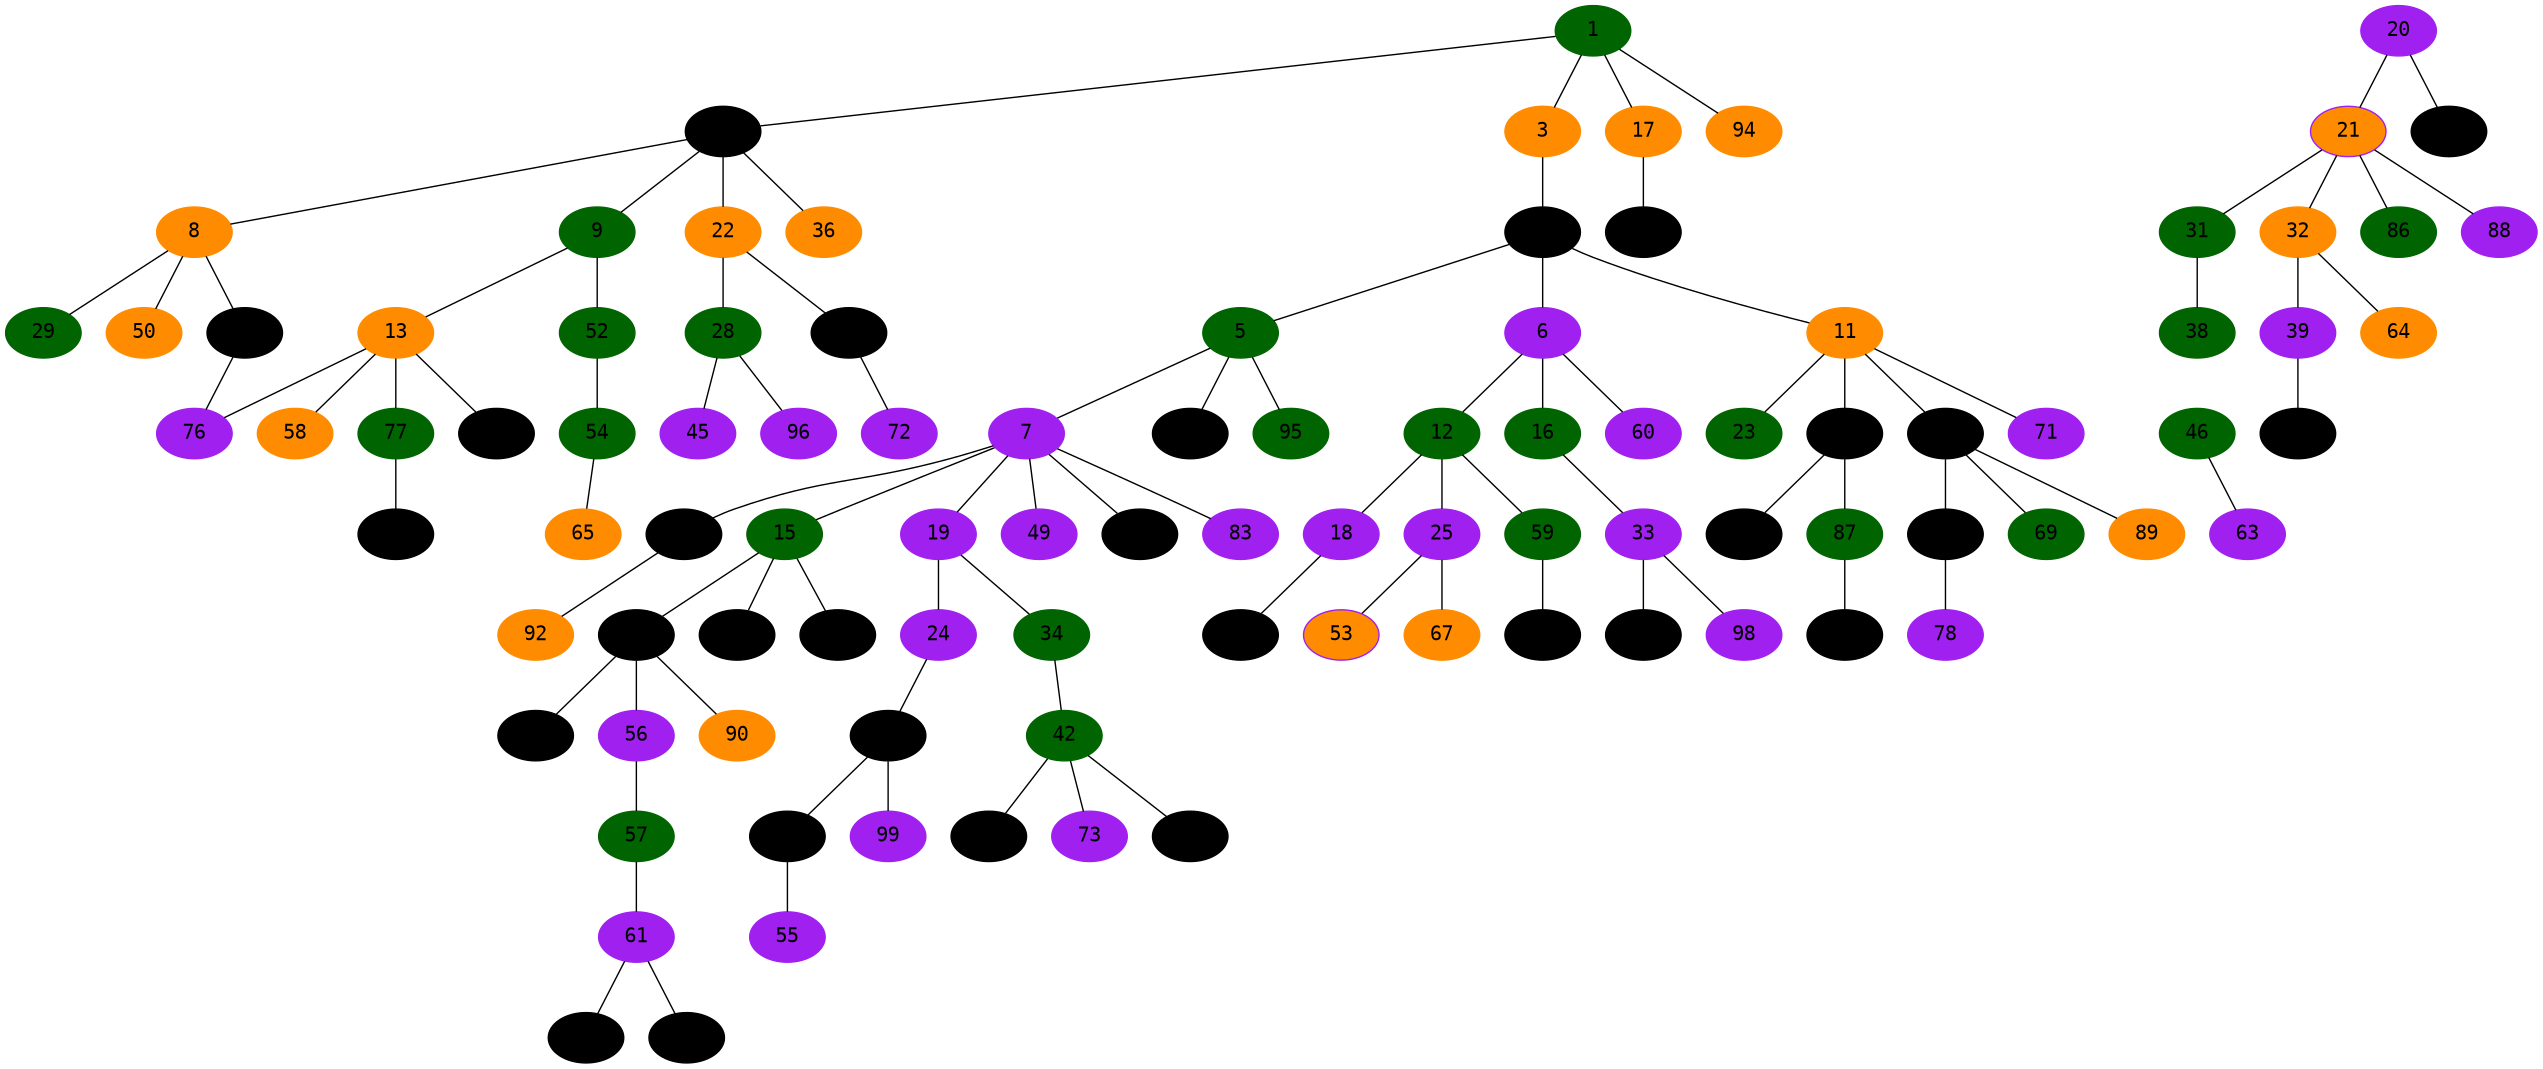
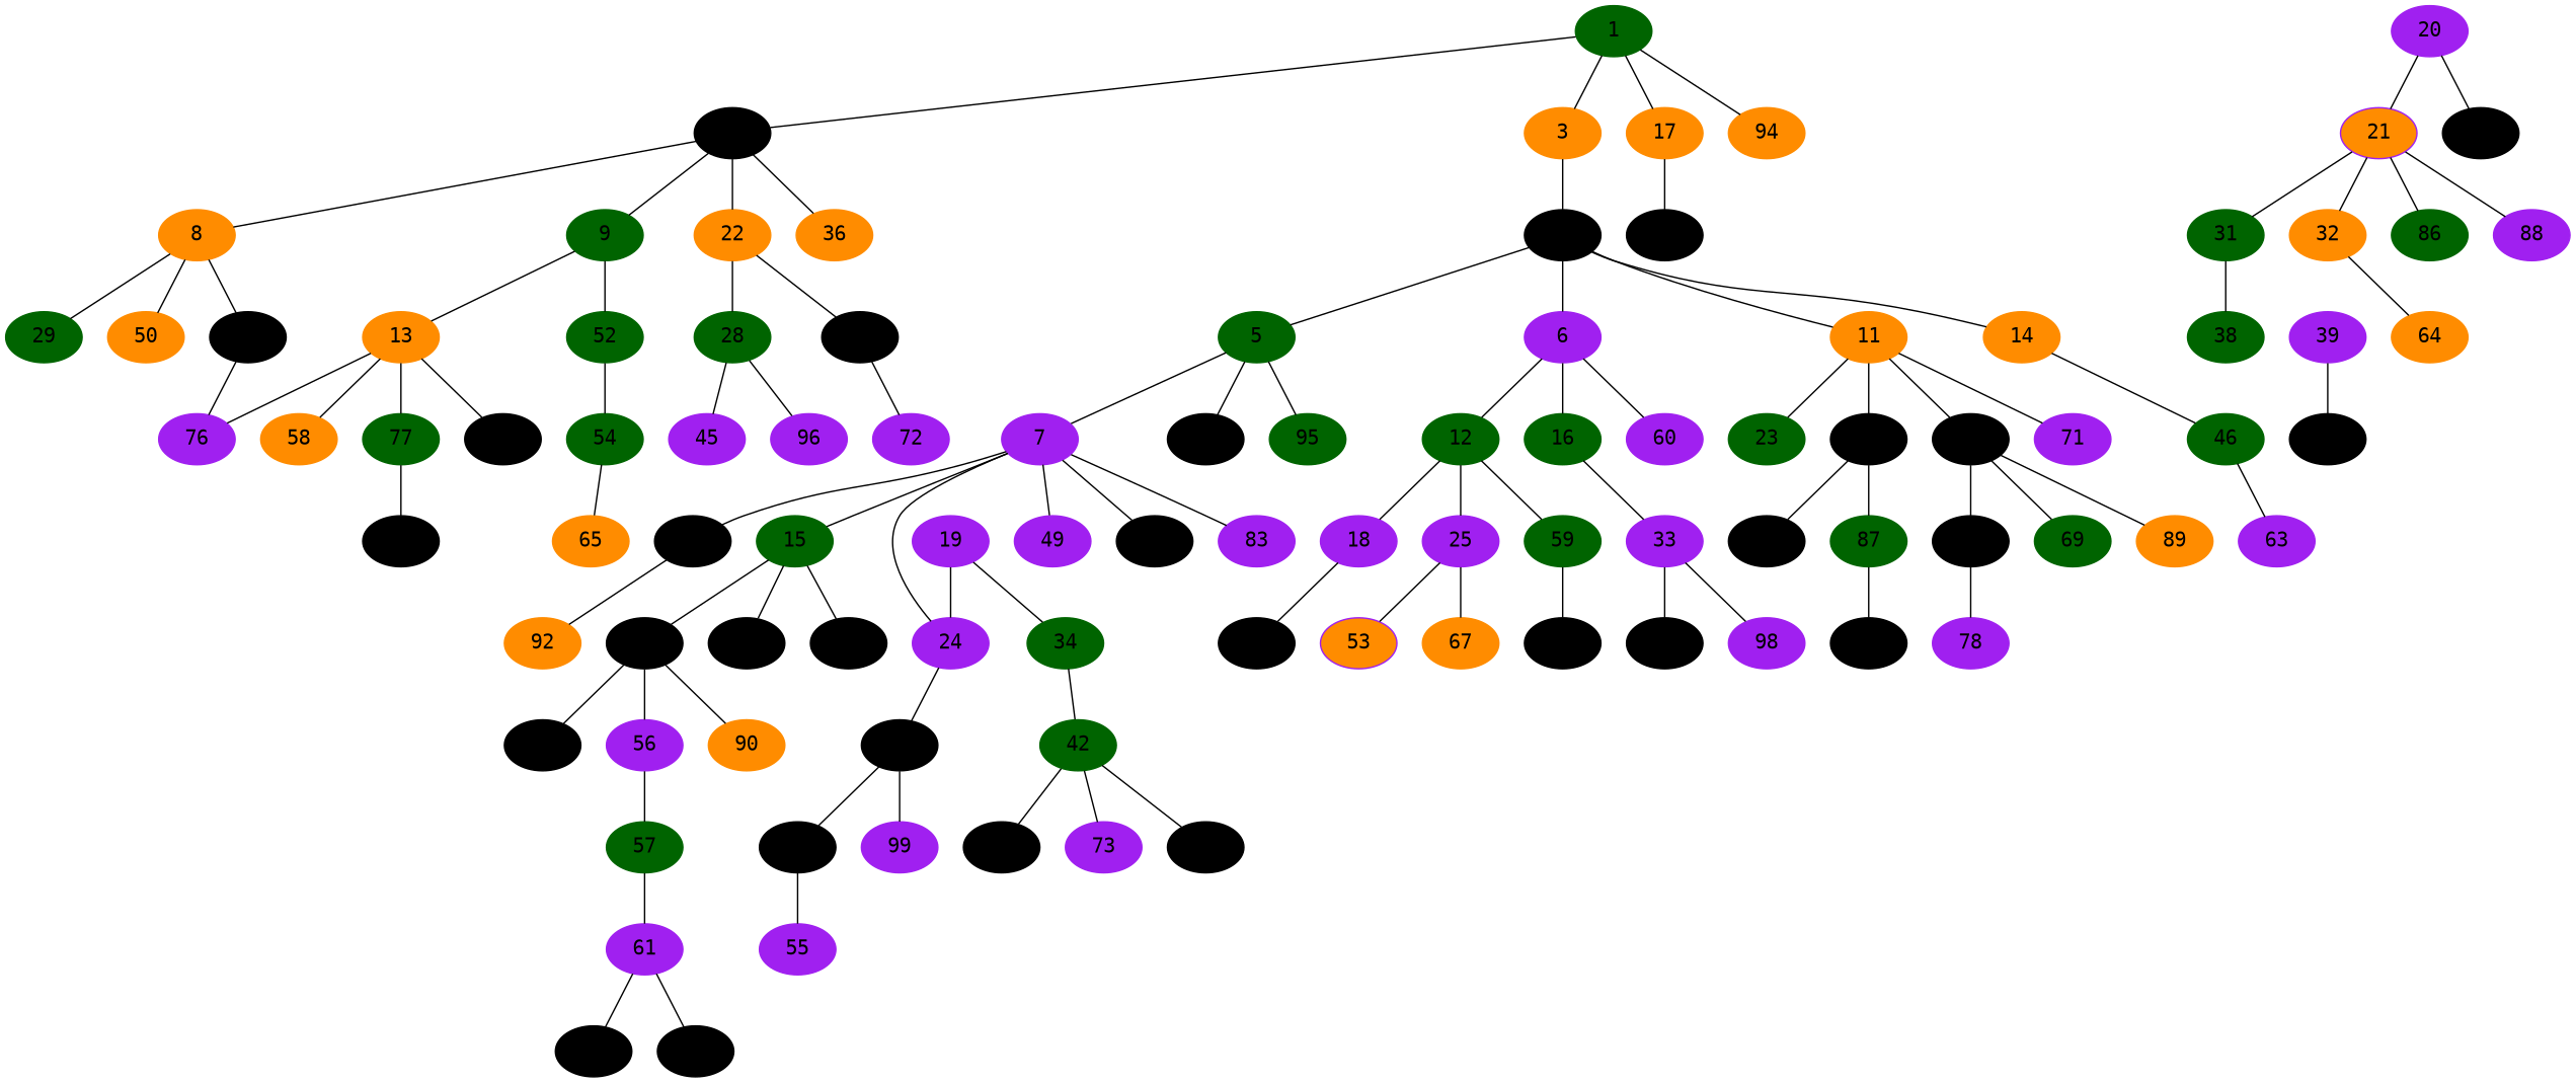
  graph {
    fontname="DejaVu Sans Mono"
    node [color=black fontname="DejaVu Sans Mono" style=filled]
    edge [fontname="DejaVu Sans Mono"]
    1 [color=darkgreen]
    2
    3 [color=darkorange]
    17 [color=darkorange]
    94 [color=darkorange]
    8 [color=darkorange]
    9 [color=darkgreen]
    22 [color=darkorange]
    36 [color=darkorange]
    4
    81
    29 [color=darkgreen]
    50 [color=darkorange]
    51
    13 [color=darkorange]
    52 [color=darkgreen]
    28 [color=darkgreen]
    40
    5 [color=darkgreen]
    6 [color=purple]
    11 [color=darkorange]
+   14 [color=darkorange]
    7 [color=purple]
    27
    95 [color=darkgreen]
    12 [color=darkgreen]
    16 [color=darkgreen]
    60 [color=purple]
    23 [color=darkgreen]
    26
    35
    71 [color=purple]
    46 [color=darkgreen]
    10
    15 [color=darkgreen]
    19 [color=purple]
    49 [color=purple]
    66
    83 [color=purple]
    18 [color=purple]
    25 [color=purple]
    59 [color=darkgreen]
    33 [color=purple]
    92 [color=darkorange]
    30
    44
    75
    24 [color=purple]
    34 [color=darkgreen]
    76 [color=purple]
    58 [color=darkorange]
    77 [color=darkgreen]
    79
    54 [color=darkgreen]
    62
    87 [color=darkgreen]
    48
    69 [color=darkgreen]
    89 [color=darkorange]
    82
    53 [color=purple fillcolor=darkorange]
    67 [color=darkorange]
    93
    20 [color=purple]
    21 [color=purple fillcolor=darkorange]
    37
    80
    63 [color=purple]
    41
    56 [color=purple]
    90 [color=darkorange]
    84
    98 [color=purple]
    43
    42 [color=darkgreen]
    31 [color=darkgreen]
    32 [color=darkorange]
    86 [color=darkgreen]
    88 [color=purple]
    38 [color=darkgreen]
    39 [color=purple]
    64 [color=darkorange]
    45 [color=purple]
    96 [color=purple]
    72 [color=purple]
    47
    99 [color=purple]
    97
    57 [color=darkgreen]
    68
    70
    73 [color=purple]
    91
    78 [color=purple]
    55 [color=purple]
    65 [color=darkorange]
    61 [color=purple]
    74
    85
    1 -- 2
    1 -- 3
    1 -- 17
    1 -- 94
    2 -- 8
    2 -- 9
    2 -- 22
    2 -- 36
    3 -- 4
    17 -- 81
    8 -- 29
    8 -- 50
    8 -- 51
    9 -- 13
    9 -- 52
    22 -- 28
    22 -- 40
    4 -- 5
    4 -- 6
    4 -- 11
+   4 -- 14
    51 -- 76
    13 -- 76
    13 -- 58
    13 -- 77
    13 -- 79
    52 -- 54
    28 -- 45
    28 -- 96
    40 -- 72
    5 -- 7
    5 -- 27
    5 -- 95
    6 -- 12
    6 -- 16
    6 -- 60
    11 -- 23
    11 -- 26
    11 -- 35
    11 -- 71
+   14 -- 46
    7 -- 10
    7 -- 15
-   7 -- 19
+   7 -- 24
    7 -- 49
    7 -- 66
    7 -- 83
    12 -- 18
    12 -- 25
    12 -- 59
    16 -- 33
    26 -- 62
    26 -- 87
    35 -- 48
    35 -- 69
    35 -- 89
    46 -- 63
    10 -- 92
    15 -- 30
    15 -- 44
    15 -- 75
    19 -- 24
    19 -- 34
    18 -- 82
    25 -- 53
    25 -- 67
    59 -- 93
    33 -- 84
    33 -- 98
    30 -- 41
    30 -- 56
    30 -- 90
    24 -- 43
    34 -- 42
    77 -- 80
    54 -- 65
    87 -- 97
    48 -- 78
    20 -- 21
    20 -- 37
    21 -- 31
    21 -- 32
    21 -- 86
    21 -- 88
    56 -- 57
    43 -- 47
    43 -- 99
    42 -- 70
    42 -- 73
    42 -- 91
    31 -- 38
-   32 -- 39
    32 -- 64
    39 -- 68
    47 -- 55
    57 -- 61
    61 -- 74
    61 -- 85
  }
